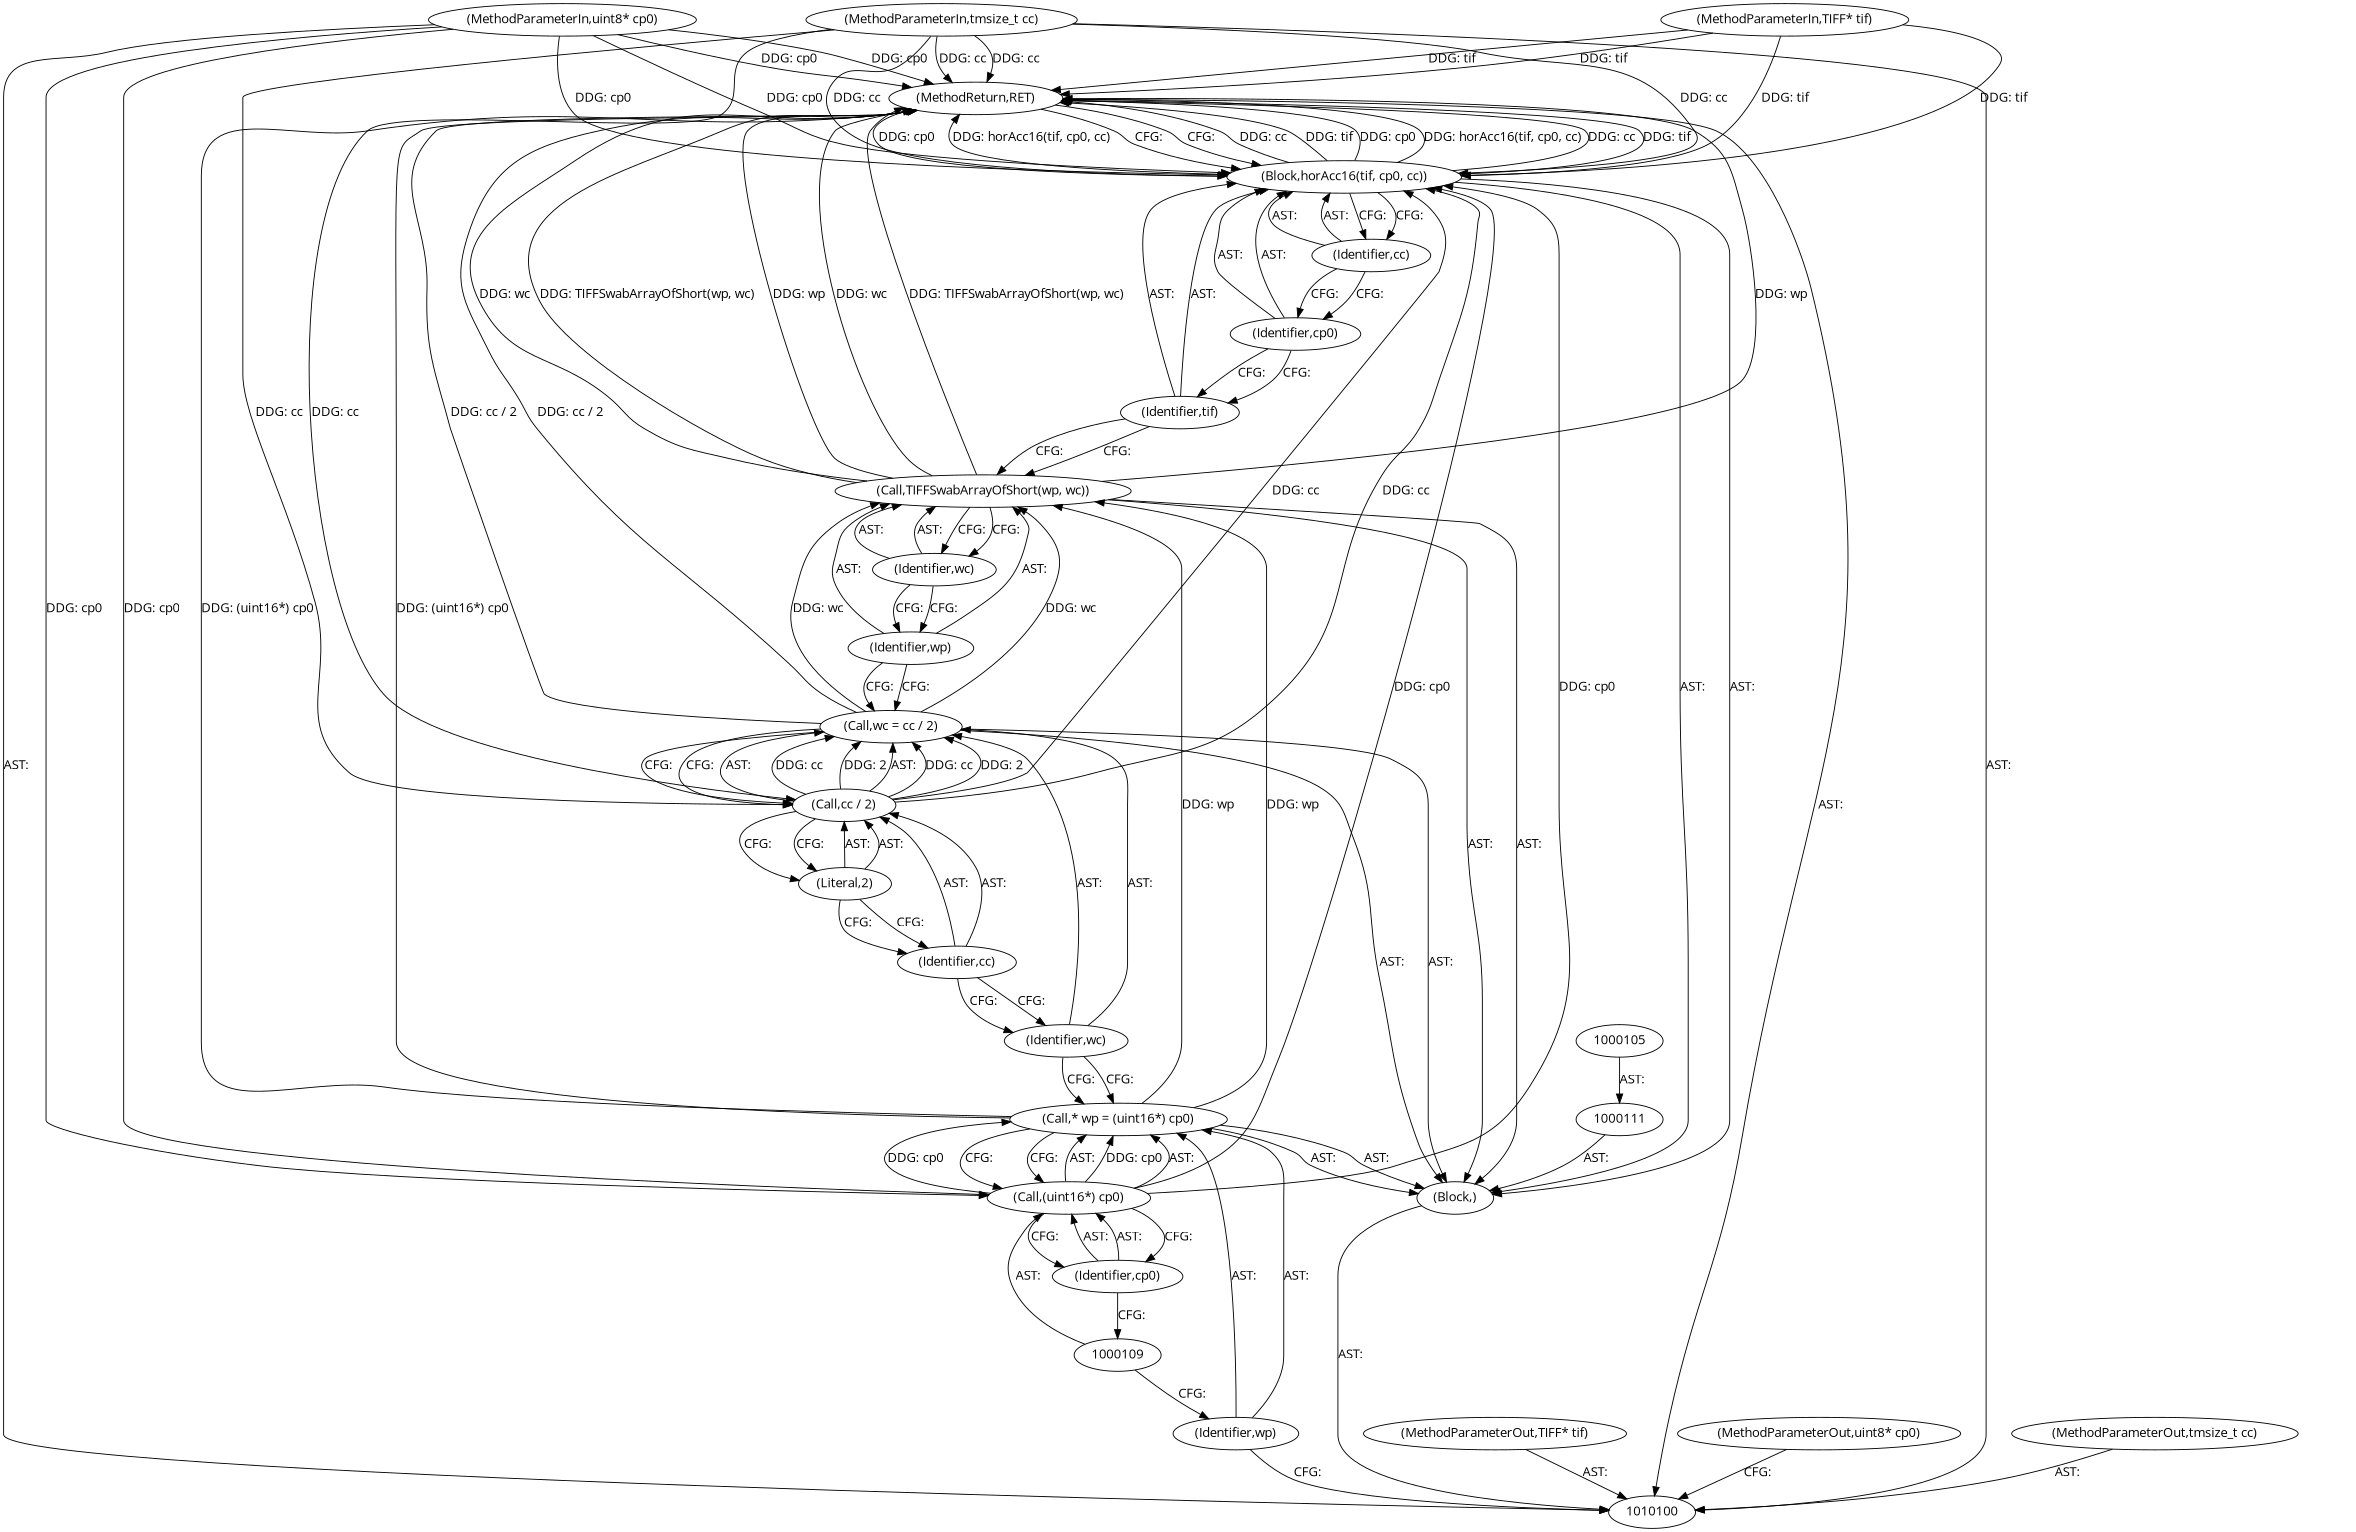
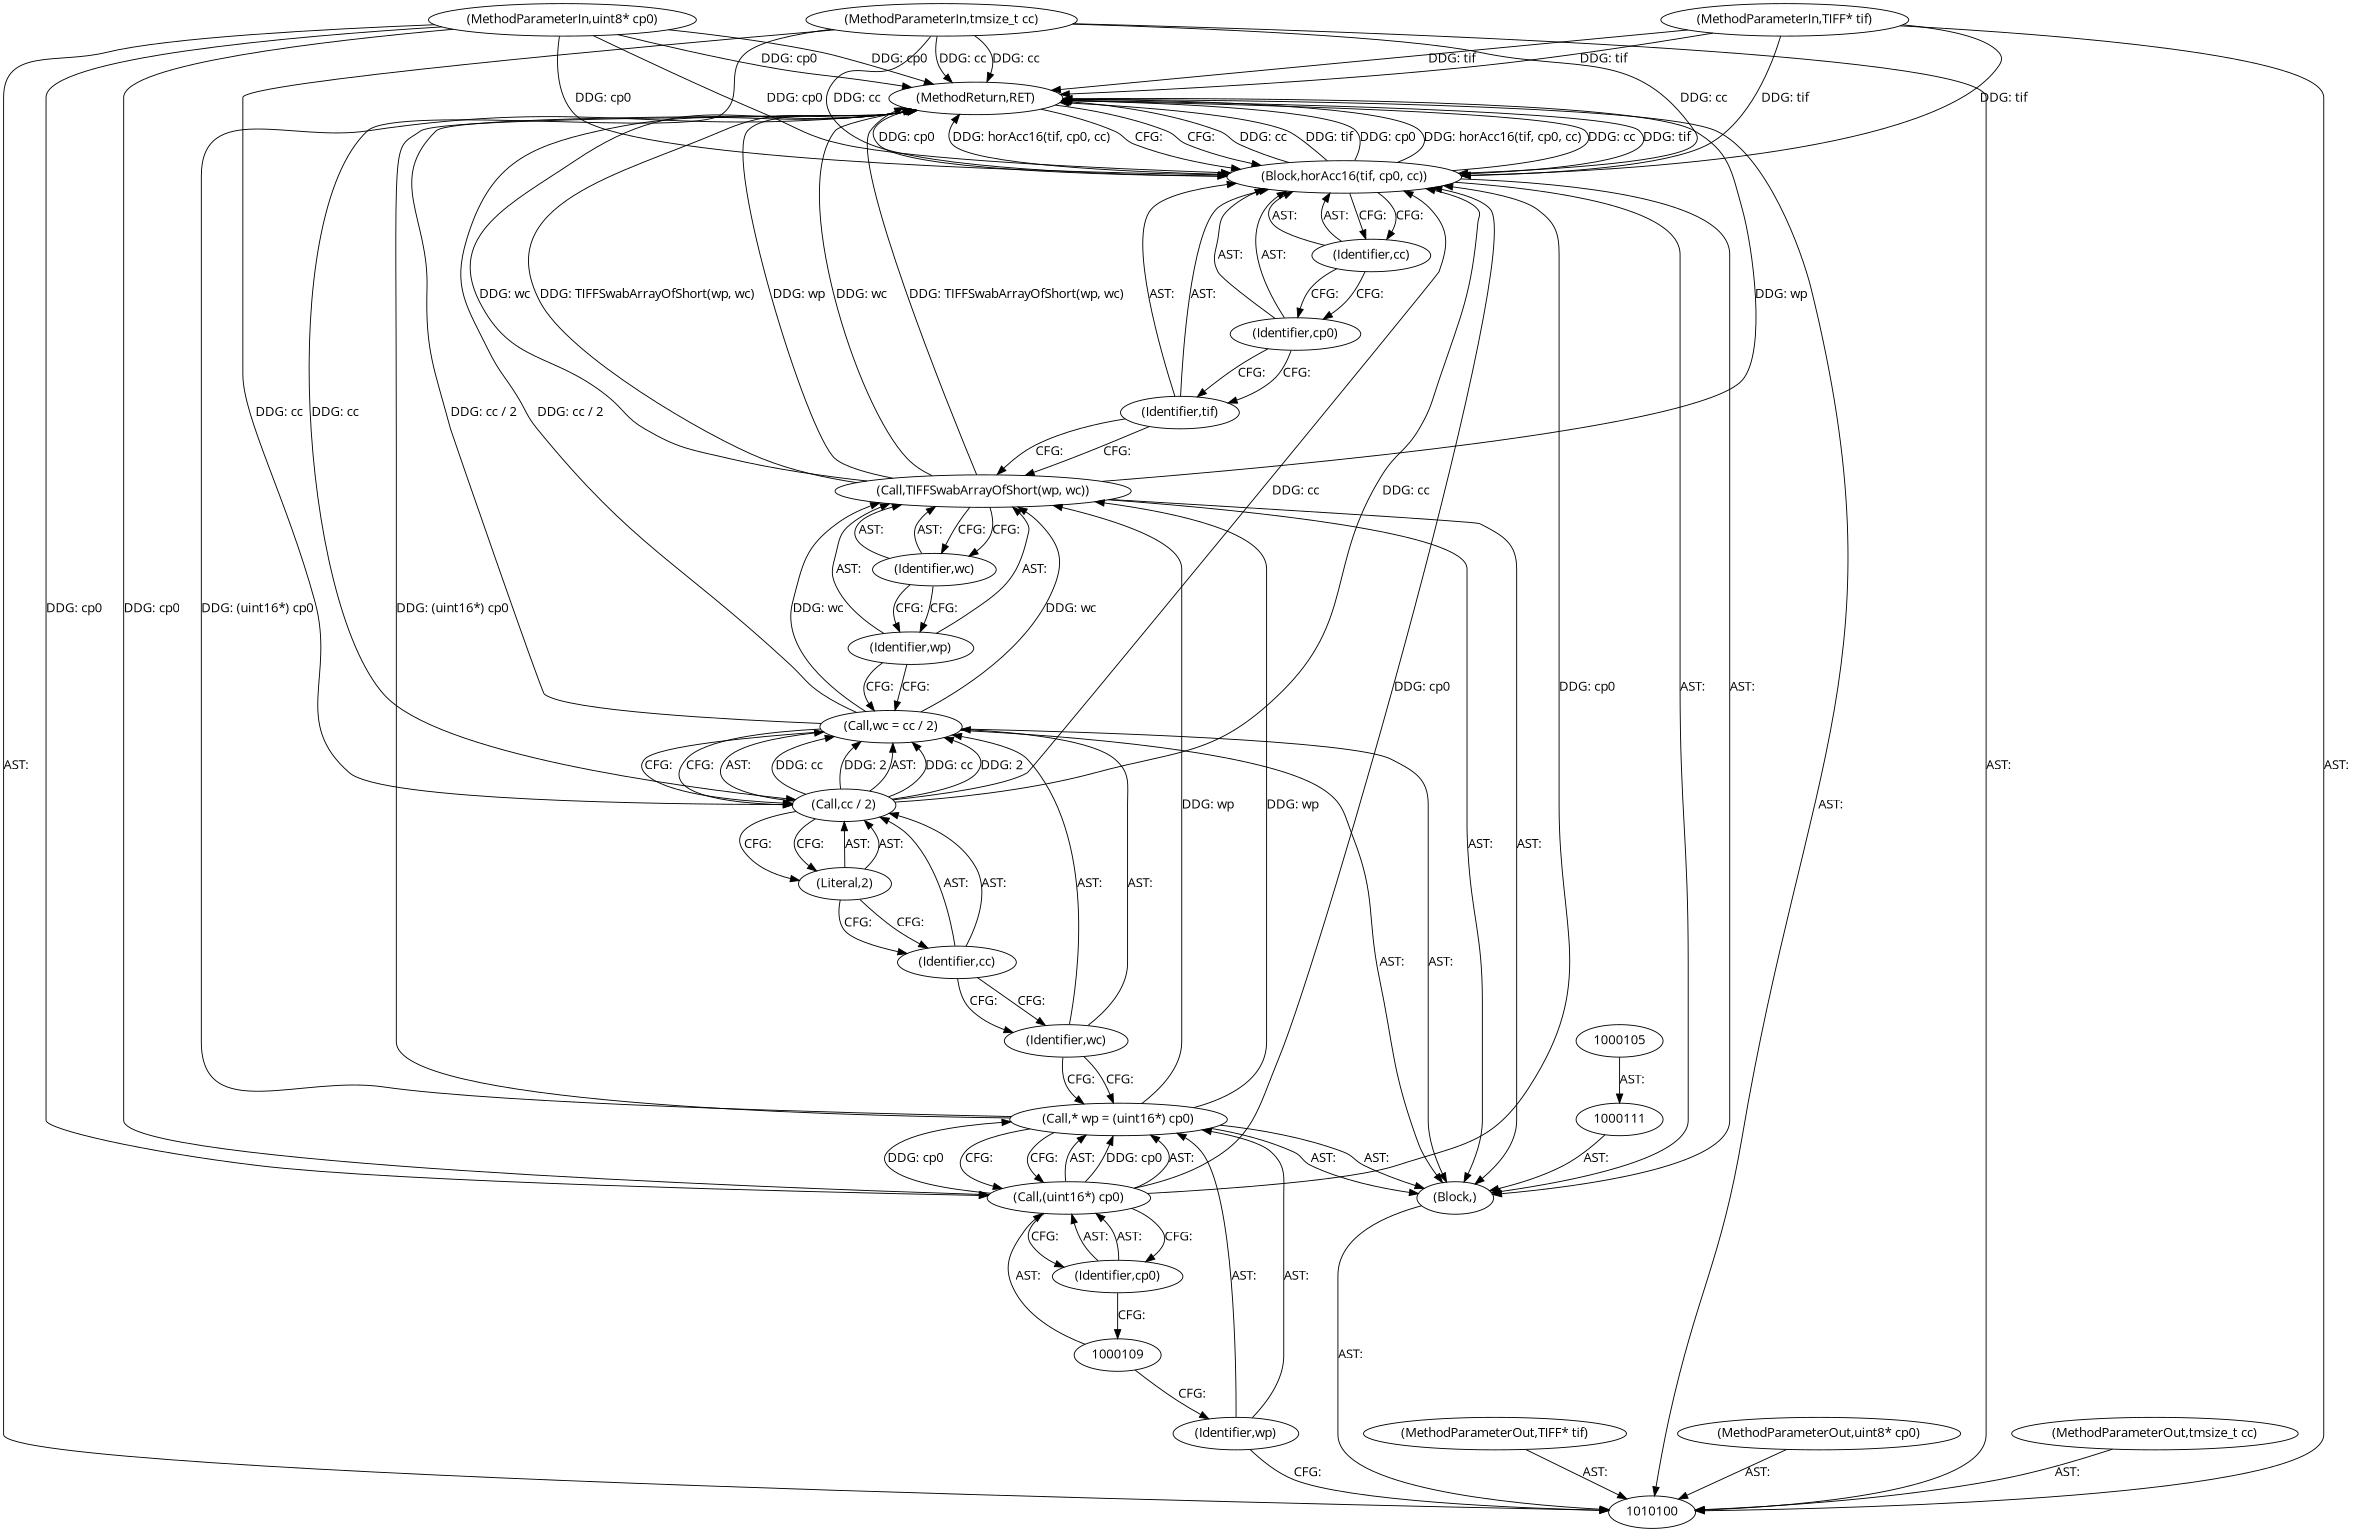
  digraph {
    fontname="Open Sans"
    node [fontname="Open Sans"]
    edge [fontname="Open Sans"]
    n1 [label="(MethodReturn,RET)"]
    n2 [label="(Block,horAcc16(tif, cp0, cc))"]
    n3 [label=1010100]
    n4 [label="(Block,)"]
    n5 [label="(Identifier,cc)"]
    n6 [label="(MethodParameterIn,TIFF* tif)"]
    n7 [label="(MethodParameterOut,TIFF* tif)"]
    n8 [label="(MethodParameterIn,uint8* cp0)"]
    n9 [label="(Call,(uint16*) cp0)"]
    n10 [label="(Call,* wp = (uint16*) cp0)"]
    n11 [label="(Identifier,cp0)"]
    n12 [label="(MethodParameterOut,uint8* cp0)"]
    n13 [label="(MethodParameterIn,tmsize_t cc)"]
    n14 [label="(Call,cc / 2)"]
    n15 [label="(Call,wc = cc / 2)"]
    n16 [label="(Literal,2)"]
    n17 [label="(MethodParameterOut,tmsize_t cc)"]
    n18 [label="(Identifier,wp)"]
    n19 [label="(Call,TIFFSwabArrayOfShort(wp, wc))"]
    1000109
    n21 [label="(Identifier,wc)"]
    n22 [label="(Identifier,wc)"]
    n23 [label="(Identifier,cc)"]
    n24 [label="(Identifier,wp)"]
    n25 [label="(Identifier,tif)"]
    n26 [label="(Identifier,cp0)"]
    1000105
    1000111
    n1 -> n2 [label="CFG: "]
    n1 -> n2 [label="CFG: "]
    n1 -> n3 [label="AST: "]
    n2 -> n1 [label="DDG: cc"]
    n2 -> n1 [label="DDG: tif"]
    n2 -> n1 [label="DDG: cp0"]
    n2 -> n1 [label="DDG: horAcc16(tif, cp0, cc)"]
    n2 -> n1 [label="DDG: cc"]
    n2 -> n1 [label="DDG: tif"]
    n2 -> n1 [label="DDG: cp0"]
    n2 -> n1 [label="DDG: horAcc16(tif, cp0, cc)"]
    n2 -> n4 [label="AST: "]
    n2 -> n4 [label="AST: "]
    n2 -> n5 [label="CFG: "]
    n2 -> n5 [label="CFG: "]
    n4 -> n3 [label="AST: "]
    n5 -> n2 [label="AST: "]
    n5 -> n2 [label="AST: "]
    n5 -> n26 [label="CFG: "]
    n5 -> n26 [label="CFG: "]
    n6 -> n1 [label="DDG: tif"]
    n6 -> n1 [label="DDG: tif"]
    n6 -> n2 [label="DDG: tif"]
    n6 -> n2 [label="DDG: tif"]
+   n6 -> n3 [label="AST: "]
    n7 -> n3 [label="AST: "]
    n8 -> n1 [label="DDG: cp0"]
    n8 -> n1 [label="DDG: cp0"]
    n8 -> n2 [label="DDG: cp0"]
    n8 -> n2 [label="DDG: cp0"]
    n8 -> n3 [label="AST: "]
    n8 -> n9 [label="DDG: cp0"]
    n8 -> n9 [label="DDG: cp0"]
    n9 -> n2 [label="DDG: cp0"]
    n9 -> n2 [label="DDG: cp0"]
    n9 -> n10 [label="AST: "]
    n9 -> n10 [label="DDG: cp0"]
    n9 -> n10 [label="AST: "]
    n9 -> n10 [label="DDG: cp0"]
    n9 -> n11 [label="CFG: "]
    n9 -> n11 [label="CFG: "]
    n10 -> n1 [label="DDG: (uint16*) cp0"]
    n10 -> n1 [label="DDG: (uint16*) cp0"]
    n10 -> n4 [label="AST: "]
    n10 -> n4 [label="AST: "]
    n10 -> n9 [label="CFG: "]
    n10 -> n9 [label="CFG: "]
    n10 -> n19 [label="DDG: wp"]
    n10 -> n19 [label="DDG: wp"]
    n11 -> n9 [label="AST: "]
    n11 -> n9 [label="AST: "]
    n11 -> 1000109 [label="CFG: "]
-   n12 -> n3 [label="CFG: "]
+   n12 -> n3 [label="AST: "]
    n13 -> n1 [label="DDG: cc"]
    n13 -> n1 [label="DDG: cc"]
    n13 -> n2 [label="DDG: cc"]
    n13 -> n2 [label="DDG: cc"]
    n13 -> n3 [label="AST: "]
    n13 -> n14 [label="DDG: cc"]
    n13 -> n14 [label="DDG: cc"]
    n14 -> n2 [label="DDG: cc"]
    n14 -> n2 [label="DDG: cc"]
    n14 -> n15 [label="AST: "]
    n14 -> n15 [label="DDG: cc"]
    n14 -> n15 [label="DDG: 2"]
    n14 -> n15 [label="AST: "]
    n14 -> n15 [label="DDG: cc"]
    n14 -> n15 [label="DDG: 2"]
    n14 -> n16 [label="CFG: "]
    n14 -> n16 [label="CFG: "]
    n15 -> n1 [label="DDG: cc / 2"]
    n15 -> n1 [label="DDG: cc / 2"]
    n15 -> n4 [label="AST: "]
    n15 -> n4 [label="AST: "]
    n15 -> n14 [label="CFG: "]
    n15 -> n14 [label="CFG: "]
    n15 -> n19 [label="DDG: wc"]
    n15 -> n19 [label="DDG: wc"]
    n16 -> n14 [label="AST: "]
    n16 -> n14 [label="AST: "]
    n16 -> n23 [label="CFG: "]
    n16 -> n23 [label="CFG: "]
    n17 -> n3 [label="AST: "]
    n18 -> n3 [label="CFG: "]
    n18 -> n10 [label="AST: "]
    n18 -> n10 [label="AST: "]
    n19 -> n1 [label="DDG: TIFFSwabArrayOfShort(wp, wc)"]
    n19 -> n1 [label="DDG: wp"]
    n19 -> n1 [label="DDG: wc"]
    n19 -> n1 [label="DDG: TIFFSwabArrayOfShort(wp, wc)"]
    n19 -> n1 [label="DDG: wp"]
    n19 -> n1 [label="DDG: wc"]
    n19 -> n4 [label="AST: "]
    n19 -> n4 [label="AST: "]
    n19 -> n21 [label="CFG: "]
    n19 -> n21 [label="CFG: "]
    1000109 -> n9 [label="AST: "]
    1000109 -> n18 [label="CFG: "]
    n21 -> n19 [label="AST: "]
    n21 -> n19 [label="AST: "]
    n21 -> n24 [label="CFG: "]
    n21 -> n24 [label="CFG: "]
    n22 -> n10 [label="CFG: "]
    n22 -> n10 [label="CFG: "]
    n22 -> n15 [label="AST: "]
    n22 -> n15 [label="AST: "]
    n23 -> n14 [label="AST: "]
    n23 -> n14 [label="AST: "]
    n23 -> n22 [label="CFG: "]
    n23 -> n22 [label="CFG: "]
    n24 -> n15 [label="CFG: "]
    n24 -> n15 [label="CFG: "]
    n24 -> n19 [label="AST: "]
    n24 -> n19 [label="AST: "]
    n25 -> n2 [label="AST: "]
    n25 -> n2 [label="AST: "]
    n25 -> n19 [label="CFG: "]
    n25 -> n19 [label="CFG: "]
    n26 -> n2 [label="AST: "]
    n26 -> n2 [label="AST: "]
    n26 -> n25 [label="CFG: "]
    n26 -> n25 [label="CFG: "]
    1000105 -> 1000111 [label="AST: "]
    1000111 -> n4 [label="AST: "]
  }
